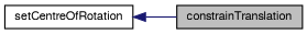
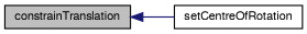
  digraph {
    rankdir=LR
    node [color=black fontname=FreeSans fontsize=10 shape=record]
    n1 [fillcolor=grey75 fontcolor=black height=0.2 label=constrainTranslation style=filled width=0.4]
    n2 [height=0.2 label=setCentreOfRotation width=0.4]
-   n2 -> n1 [color=midnightblue dir=back fontname=FreeSans fontsize=10 labelfontname=FreeSans labelfontsize=10 style=solid]
+   n1 -> n2 [color=midnightblue dir=back fontname=FreeSans fontsize=10 labelfontname=FreeSans labelfontsize=10 style=solid]
  }
